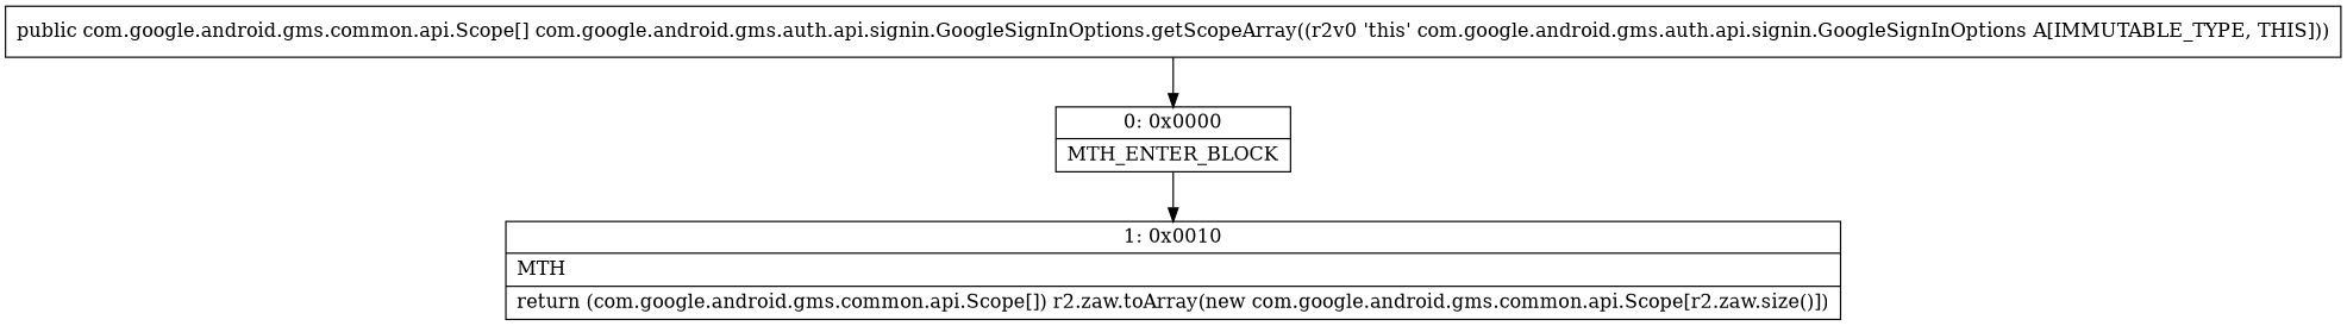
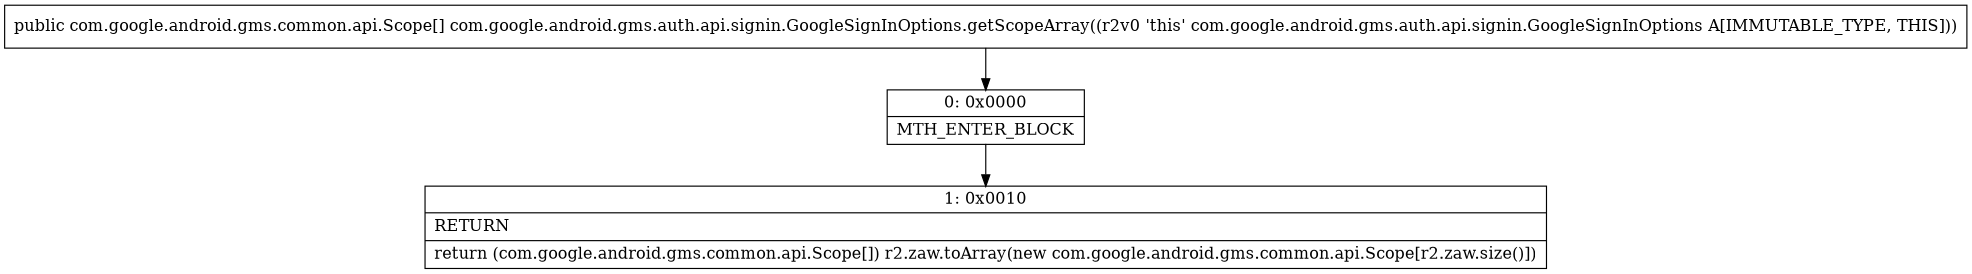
  digraph {
    node [shape=record]
    n1 [label="{0\:\ 0x0000|MTH_ENTER_BLOCK\l}"]
-   n2 [label="{1\:\ 0x0010|MTH\l|return (com.google.android.gms.common.api.Scope[]) r2.zaw.toArray(new com.google.android.gms.common.api.Scope[r2.zaw.size()])\l}"]
+   n2 [label="{1\:\ 0x0010|RETURN\l|return (com.google.android.gms.common.api.Scope[]) r2.zaw.toArray(new com.google.android.gms.common.api.Scope[r2.zaw.size()])\l}"]
    n3 [label="{public com.google.android.gms.common.api.Scope[] com.google.android.gms.auth.api.signin.GoogleSignInOptions.getScopeArray((r2v0 'this' com.google.android.gms.auth.api.signin.GoogleSignInOptions A[IMMUTABLE_TYPE, THIS])) }"]
    n1 -> n2
    n3 -> n1
  }
